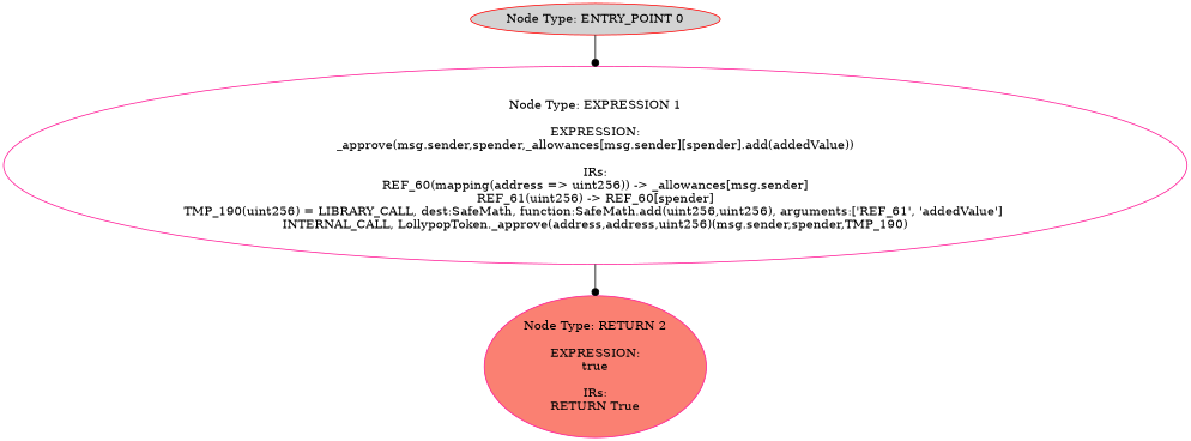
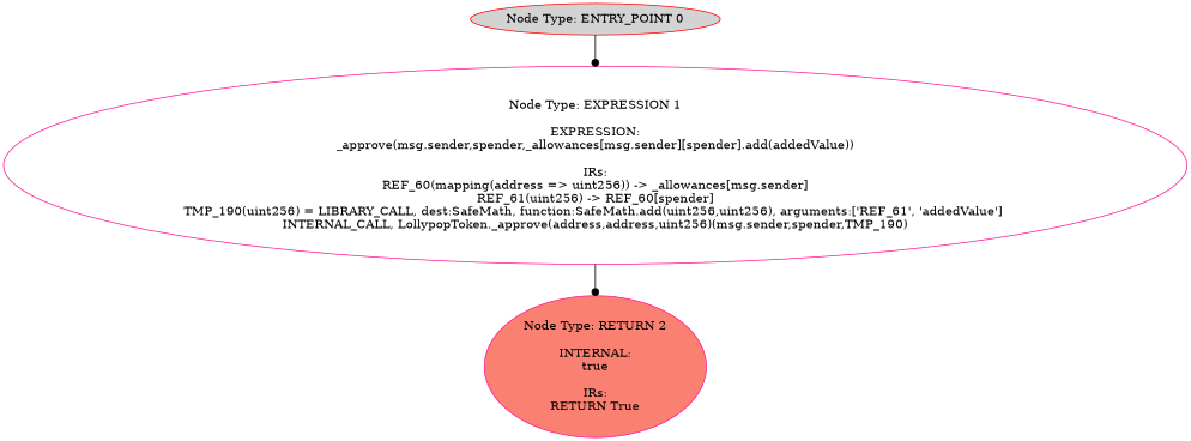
  digraph {
    node [style=filled color=deeppink]
    edge [arrowhead=dot]
    n1 [label="Node Type: ENTRY_POINT 0\n" fillcolor=lightgrey color=red]
    n2 [label="Node Type: EXPRESSION 1\n\nEXPRESSION:\n_approve(msg.sender,spender,_allowances[msg.sender][spender].add(addedValue))\n\nIRs:\nREF_60(mapping(address => uint256)) -> _allowances[msg.sender]\nREF_61(uint256) -> REF_60[spender]\nTMP_190(uint256) = LIBRARY_CALL, dest:SafeMath, function:SafeMath.add(uint256,uint256), arguments:['REF_61', 'addedValue'] \nINTERNAL_CALL, LollypopToken._approve(address,address,uint256)(msg.sender,spender,TMP_190)" fillcolor=white]
-   n3 [label="Node Type: RETURN 2\n\nEXPRESSION:\ntrue\n\nIRs:\nRETURN True" fillcolor=salmon]
+   n3 [label="Node Type: RETURN 2\n\nINTERNAL:\ntrue\n\nIRs:\nRETURN True" fillcolor=salmon]
    n1 -> n2
    n2 -> n3
  }
